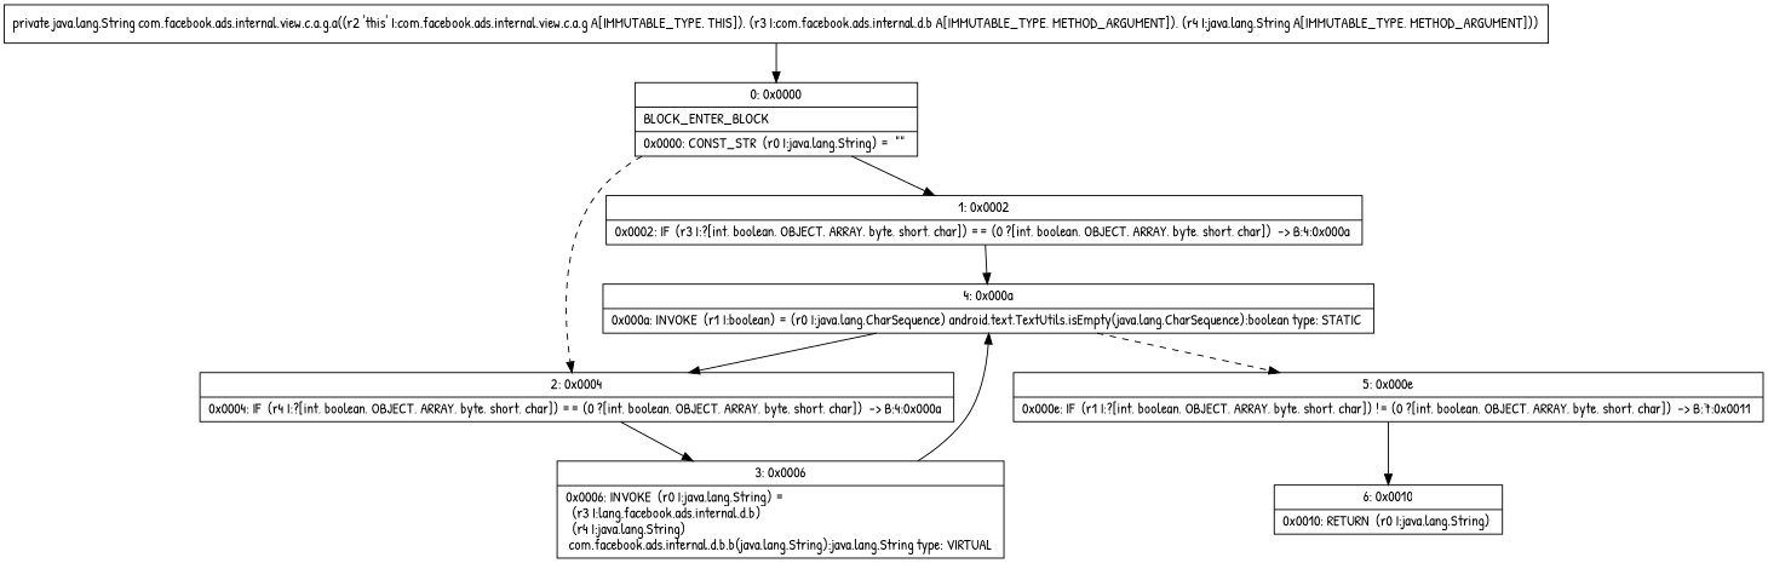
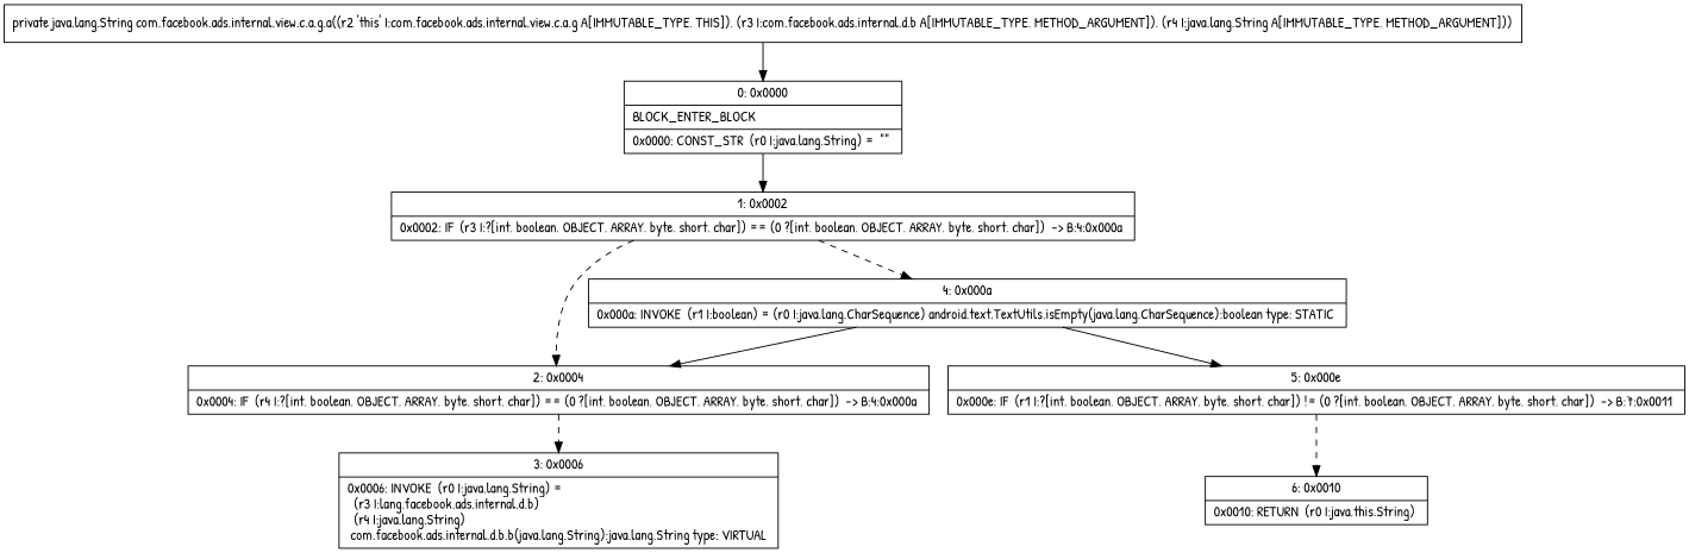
  digraph {
    fontname="Patrick Hand"
    node [fontname="Patrick Hand" shape=record]
    edge [fontname="Patrick Hand"]
    n1 [label="{0\:\ 0x0000|BLOCK_ENTER_BLOCK\l|0x0000: CONST_STR  (r0 I:java.lang.String) =  \"\" \l}"]
    n2 [label="{1\:\ 0x0002|0x0002: IF  (r3 I:?[int, boolean, OBJECT, ARRAY, byte, short, char]) == (0 ?[int, boolean, OBJECT, ARRAY, byte, short, char])  \-\> B:4:0x000a \l}"]
    n3 [label="{2\:\ 0x0004|0x0004: IF  (r4 I:?[int, boolean, OBJECT, ARRAY, byte, short, char]) == (0 ?[int, boolean, OBJECT, ARRAY, byte, short, char])  \-\> B:4:0x000a \l}"]
    n4 [label="{4\:\ 0x000a|0x000a: INVOKE  (r1 I:boolean) = (r0 I:java.lang.CharSequence) android.text.TextUtils.isEmpty(java.lang.CharSequence):boolean type: STATIC \l}"]
    n5 [label="{3\:\ 0x0006|0x0006: INVOKE  (r0 I:java.lang.String) = \l  (r3 I:lang.facebook.ads.internal.d.b)\l  (r4 I:java.lang.String)\l com.facebook.ads.internal.d.b.b(java.lang.String):java.lang.String type: VIRTUAL \l}"]
    n6 [label="{5\:\ 0x000e|0x000e: IF  (r1 I:?[int, boolean, OBJECT, ARRAY, byte, short, char]) != (0 ?[int, boolean, OBJECT, ARRAY, byte, short, char])  \-\> B:7:0x0011 \l}"]
-   n7 [label="{6\:\ 0x0010|0x0010: RETURN  (r0 I:java.lang.String) \l}"]
+   n7 [label="{6\:\ 0x0010|0x0010: RETURN  (r0 I:java.this.String) \l}"]
    n8 [label="{private java.lang.String com.facebook.ads.internal.view.c.a.g.a((r2 'this' I:com.facebook.ads.internal.view.c.a.g A[IMMUTABLE_TYPE, THIS]), (r3 I:com.facebook.ads.internal.d.b A[IMMUTABLE_TYPE, METHOD_ARGUMENT]), (r4 I:java.lang.String A[IMMUTABLE_TYPE, METHOD_ARGUMENT])) }"]
    n1 -> n2
-   n1 -> n3 [style=dashed]
-   n2 -> n4
-   n3 -> n5 [style=solid]
+   n2 -> n3 [style=dashed]
+   n2 -> n4 [style=dashed]
+   n3 -> n5 [style=dashed]
    n4 -> n3
-   n4 -> n6 [style=dashed]
-   n5 -> n4
-   n6 -> n7 [style=solid]
+   n4 -> n6
+   n6 -> n7 [style=dashed]
    n8 -> n1
  }
